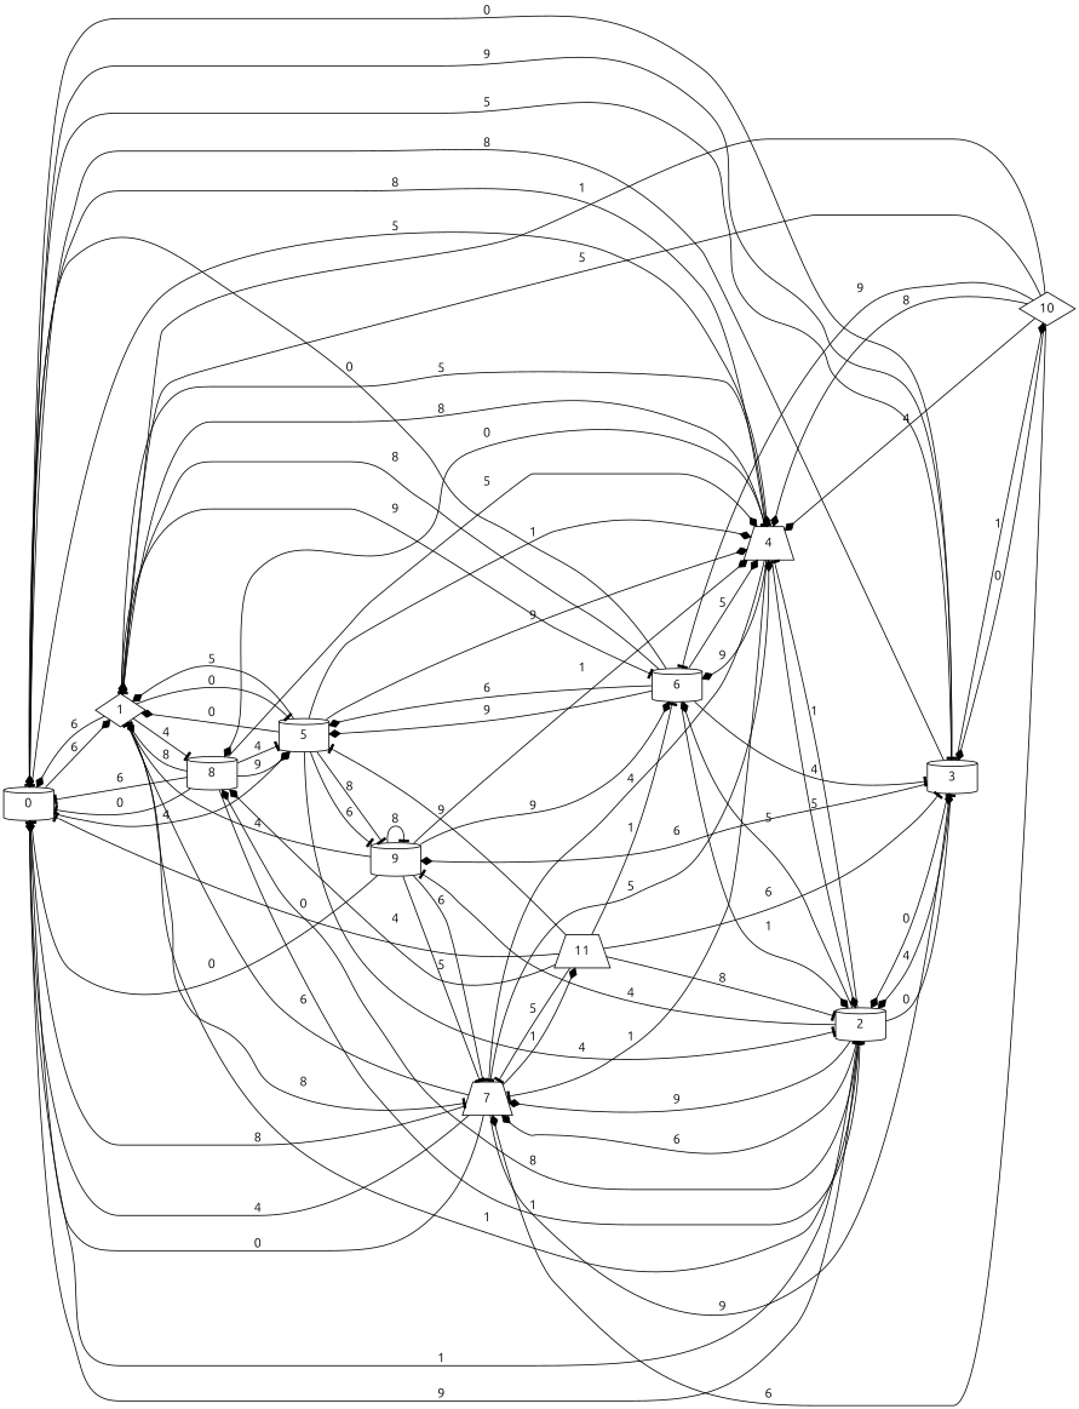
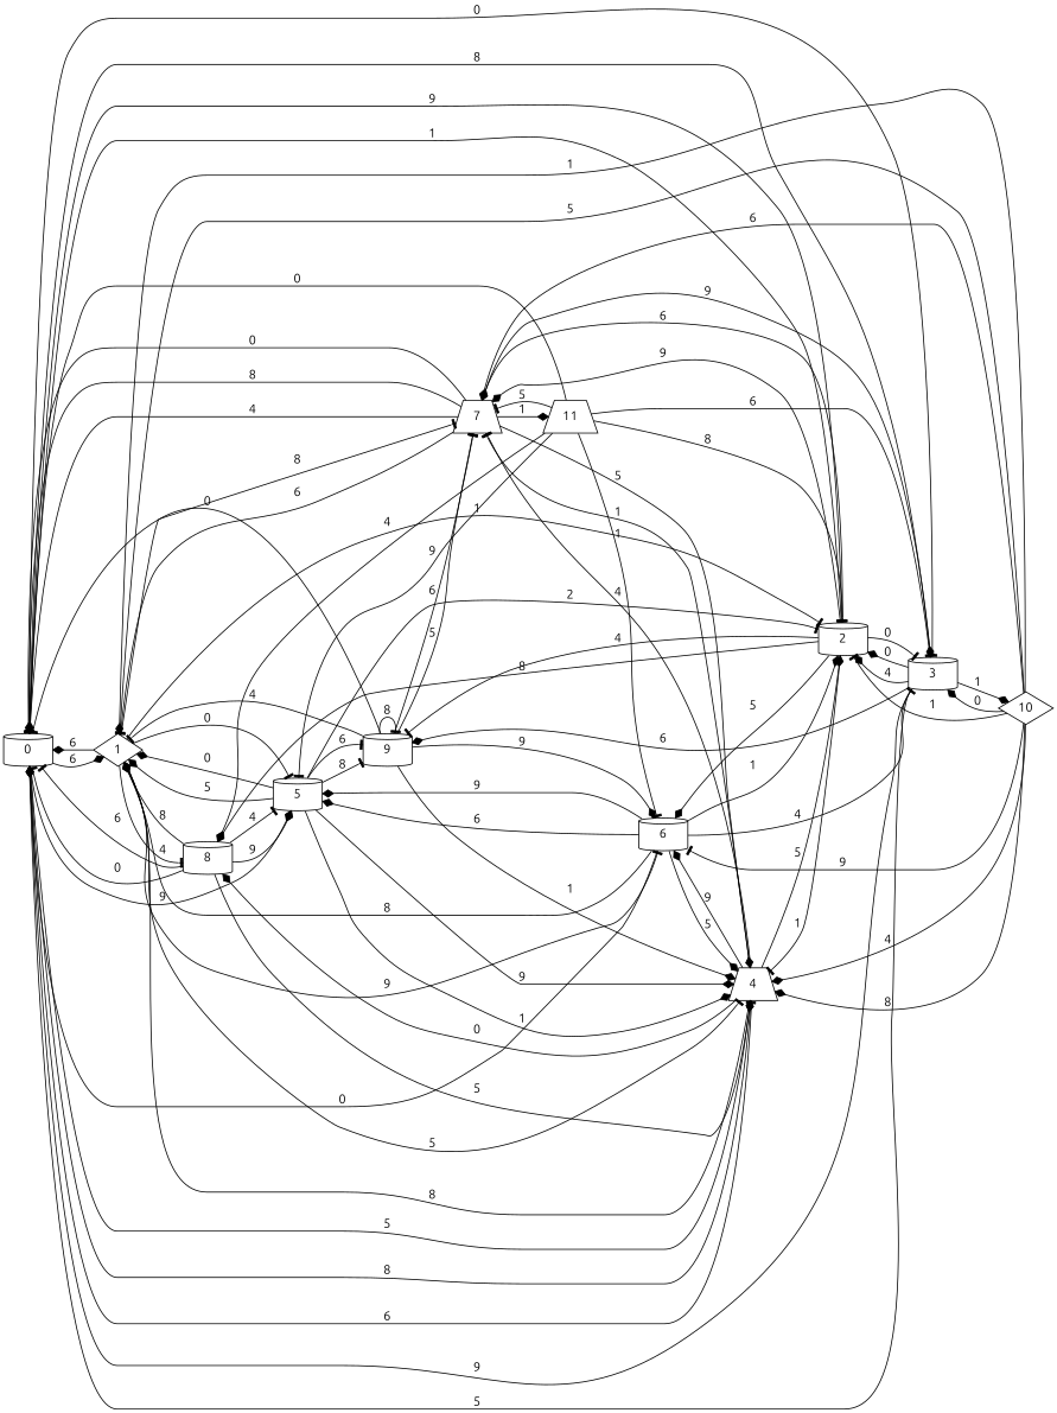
  digraph {
    fontname=Ubuntu
    rankdir=LR
    node [fontname=Ubuntu shape=cylinder]
    edge [arrowhead=diamond fontname=Ubuntu]
    n1 [label=0]
    n2 [label=1 shape=diamond]
    n3 [label=2]
    n4 [label=3]
    n5 [label=4 shape=trapezium]
    n6 [label=5]
    n7 [label=6]
    n8 [label=7 shape=trapezium]
    n9 [label=8]
    n10 [label=9]
    n11 [label=10 shape=diamond]
    n12 [label=11 shape=trapezium]
    n1 -> n2 [label=6]
    n1 -> n3 [arrowhead=tee label=1]
    n1 -> n3 [arrowhead=tee label=9]
    n1 -> n4 [arrowhead=tee label=0]
    n1 -> n5 [label=5]
    n1 -> n5 [arrowhead=tee label=8]
-   n1 -> n6 [label=4]
+   n1 -> n6 [label=9]
    n2 -> n1 [label=6]
    n2 -> n3 [arrowhead=tee label=1]
    n2 -> n5 [arrowhead=tee label=5]
    n2 -> n6 [arrowhead=tee label=0]
    n2 -> n7 [arrowhead=tee label=9]
    n2 -> n8 [arrowhead=tee label=8]
    n2 -> n9 [arrowhead=tee label=4]
    n3 -> n4 [arrowhead=tee label=0]
    n3 -> n5 [arrowhead=tee label=1]
    n3 -> n7 [label=5]
    n3 -> n8 [label=6]
    n3 -> n8 [label=9]
    n3 -> n9 [label=8]
    n3 -> n10 [arrowhead=tee label=4]
    n4 -> n1 [label=9]
    n4 -> n1 [label=5]
    n4 -> n1 [arrowhead=tee label=8]
    n4 -> n3 [label=0]
    n4 -> n3 [label=4]
    n4 -> n10 [label=6]
    n4 -> n11 [label=1]
+   n5 -> n1 [label=6]
    n5 -> n2 [label=8]
    n5 -> n3 [label=5]
    n5 -> n7 [label=9]
    n5 -> n8 [arrowhead=tee label=1]
    n5 -> n8 [arrowhead=tee label=4]
    n5 -> n9 [label=0]
    n6 -> n2 [label=0]
    n6 -> n2 [label=5]
-   n6 -> n3 [arrowhead=tee label=4]
+   n6 -> n3 [arrowhead=tee label=2]
    n6 -> n5 [label=1]
    n6 -> n5 [label=9]
    n6 -> n10 [arrowhead=tee label=6]
    n6 -> n10 [arrowhead=tee label=8]
    n7 -> n1 [label=0]
    n7 -> n2 [label=8]
    n7 -> n3 [label=1]
    n7 -> n4 [arrowhead=tee label=4]
    n7 -> n5 [label=5]
    n7 -> n6 [label=6]
    n7 -> n6 [label=9]
    n8 -> n1 [arrowhead=tee label=0]
    n8 -> n1 [label=8]
    n8 -> n1 [label=4]
    n8 -> n2 [arrowhead=tee label=6]
    n8 -> n4 [label=9]
    n8 -> n5 [label=5]
    n8 -> n12 [label=1]
    n9 -> n1 [arrowhead=tee label=6]
    n9 -> n1 [arrowhead=tee label=0]
    n9 -> n2 [label=8]
-   n9 -> n3 [arrowhead=tee label=1]
+   n11 -> n3 [arrowhead=tee label=1]
    n9 -> n5 [label=5]
    n9 -> n6 [label=9]
    n9 -> n6 [arrowhead=tee label=4]
    n10 -> n1 [arrowhead=tee label=0]
    n10 -> n2 [arrowhead=tee label=4]
    n10 -> n5 [label=1]
    n10 -> n7 [label=9]
    n10 -> n8 [arrowhead=tee label=6]
    n10 -> n8 [arrowhead=tee label=5]
    n10 -> n10 [arrowhead=tee label=8]
    n11 -> n2 [label=1]
    n11 -> n2 [arrowhead=tee label=5]
    n11 -> n4 [label=0]
    n11 -> n5 [label=8]
    n11 -> n5 [label=4]
    n11 -> n7 [arrowhead=tee label=9]
    n11 -> n8 [label=6]
    n12 -> n1 [arrowhead=tee label=0]
    n12 -> n3 [arrowhead=tee label=8]
    n12 -> n4 [arrowhead=tee label=6]
    n12 -> n6 [arrowhead=tee label=9]
    n12 -> n7 [arrowhead=tee label=1]
    n12 -> n8 [arrowhead=tee label=5]
    n12 -> n9 [label=4]
  }
